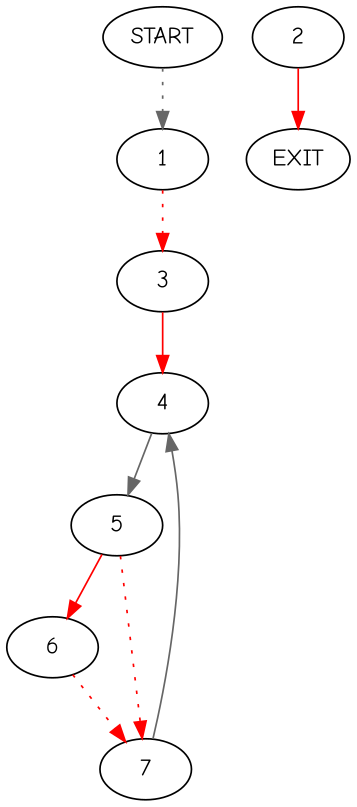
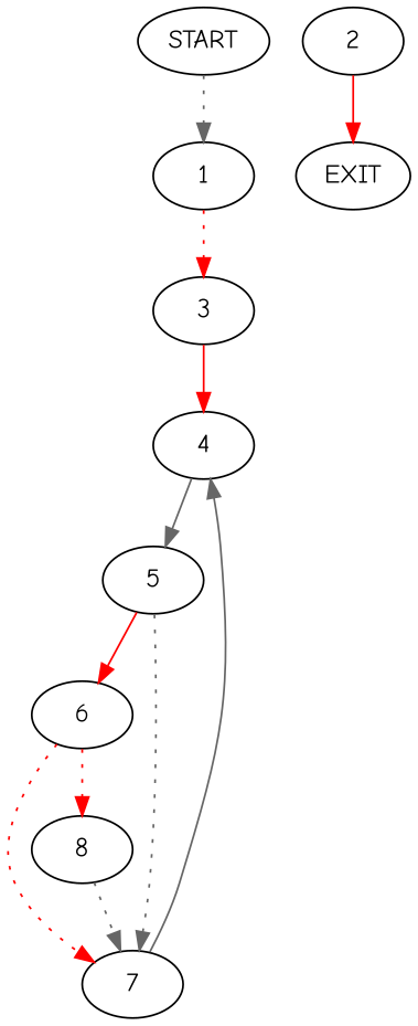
  digraph {
    fontname="Comic Neue"
    node [fontname="Comic Neue"]
    edge [color=red fontname="Comic Neue" style=dotted]
    n1 [label=START]
    1
    3
    n4 [label=EXIT]
    2
    4
    5
    6
    7
+   8
    n1 -> 1 [color=gray40]
    1 -> 3
    3 -> 4 [style=solid]
    2 -> n4 [style=solid]
    4 -> 5 [color=gray40 style=solid]
    5 -> 6 [style=solid]
-   5 -> 7
+   5 -> 7 [color=gray40]
    6 -> 7
+   6 -> 8
    7 -> 4 [color=gray40 style=solid]
+   8 -> 7 [color=gray40]
  }
